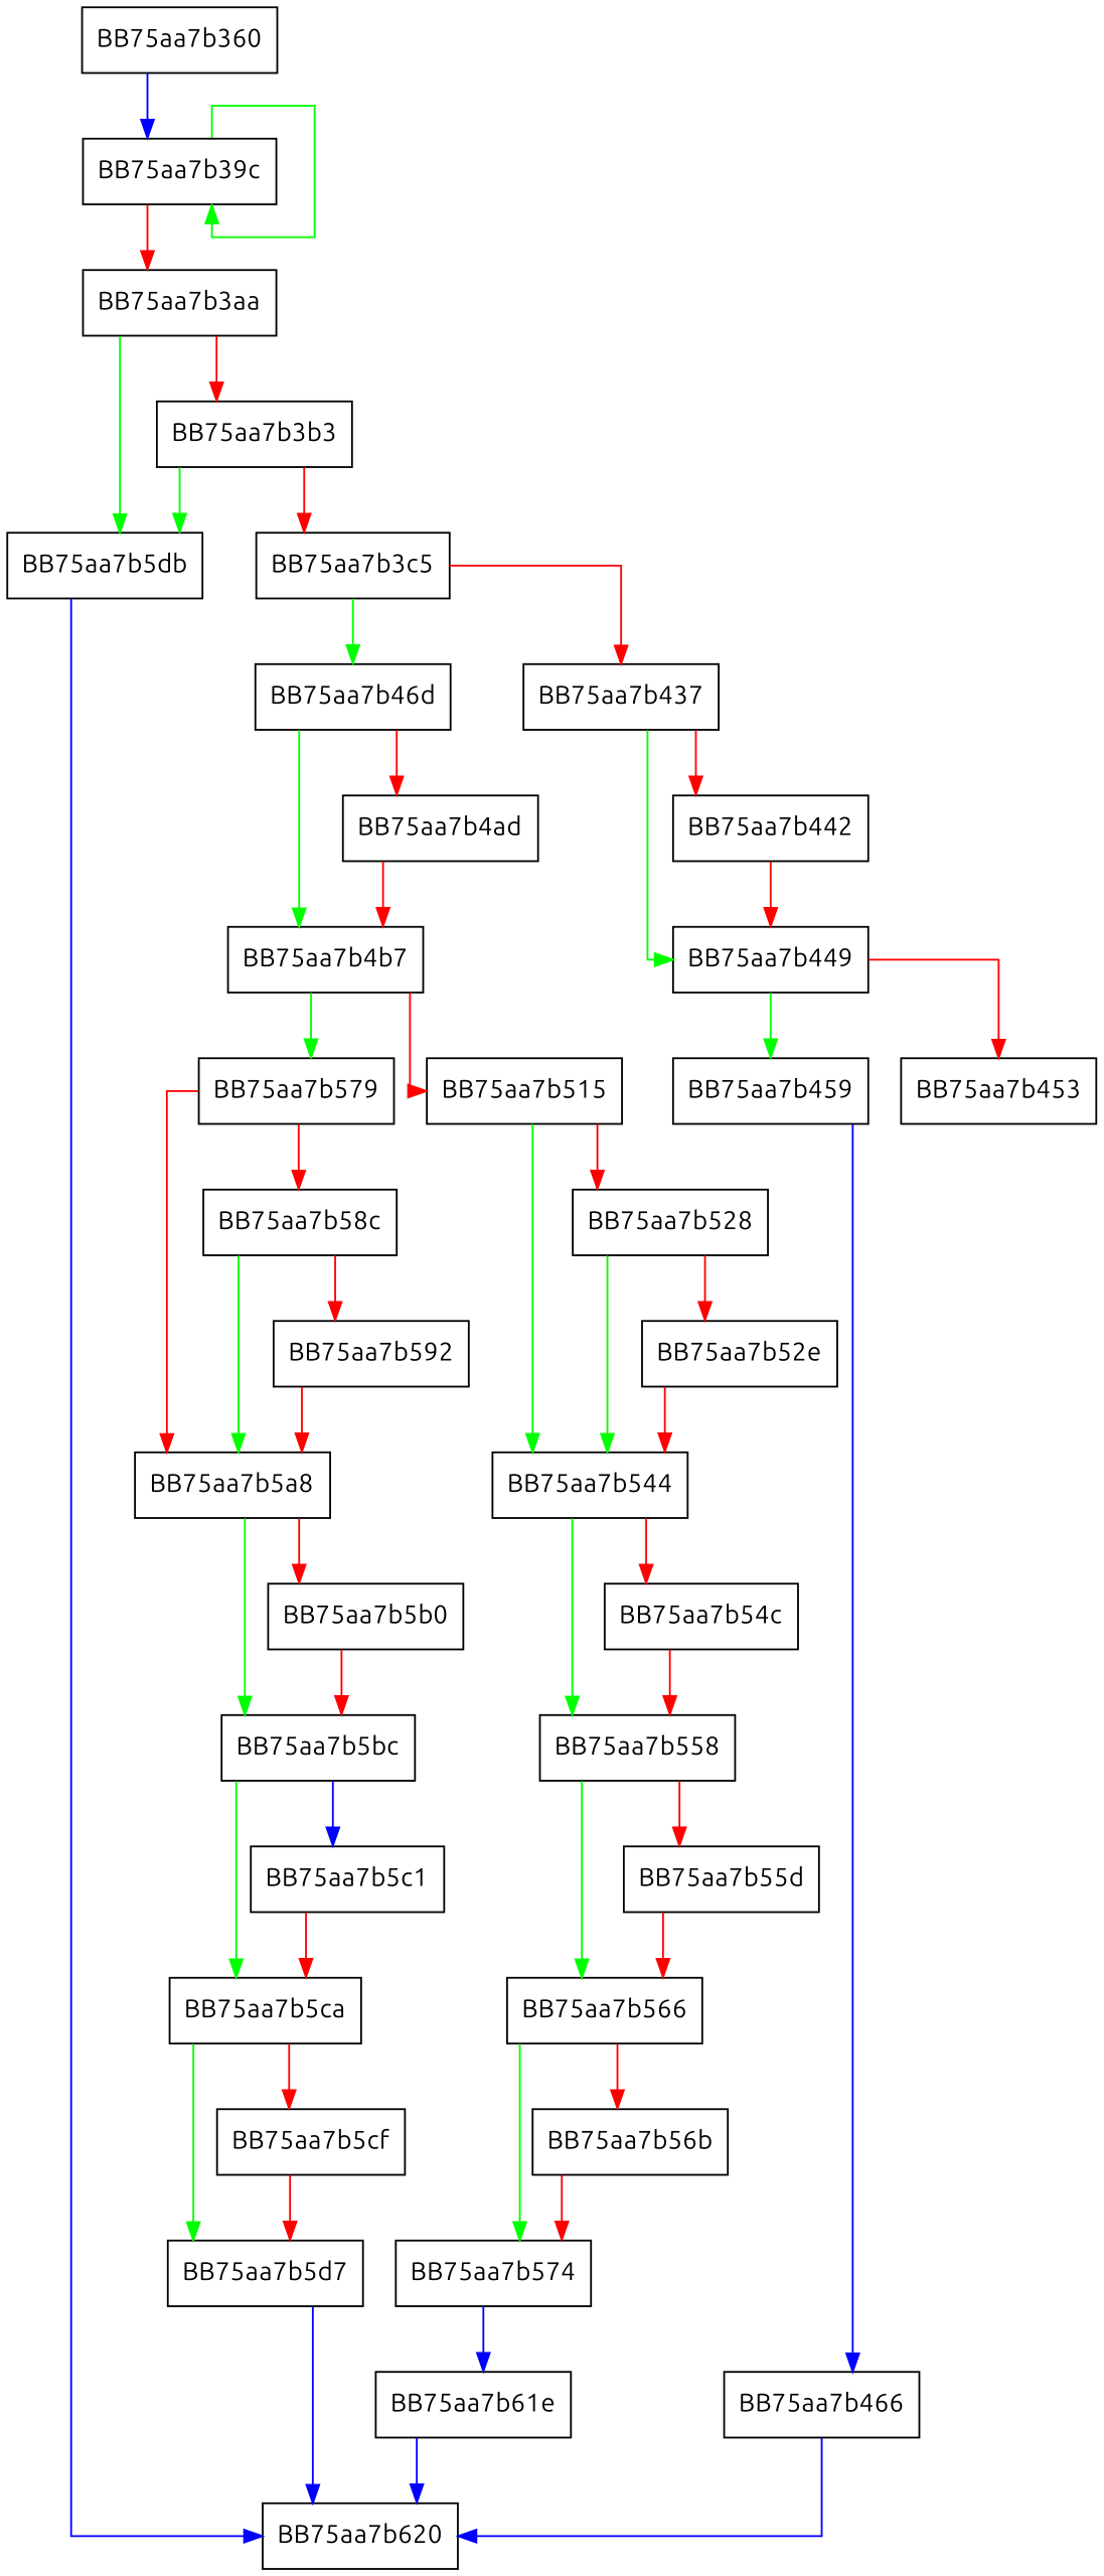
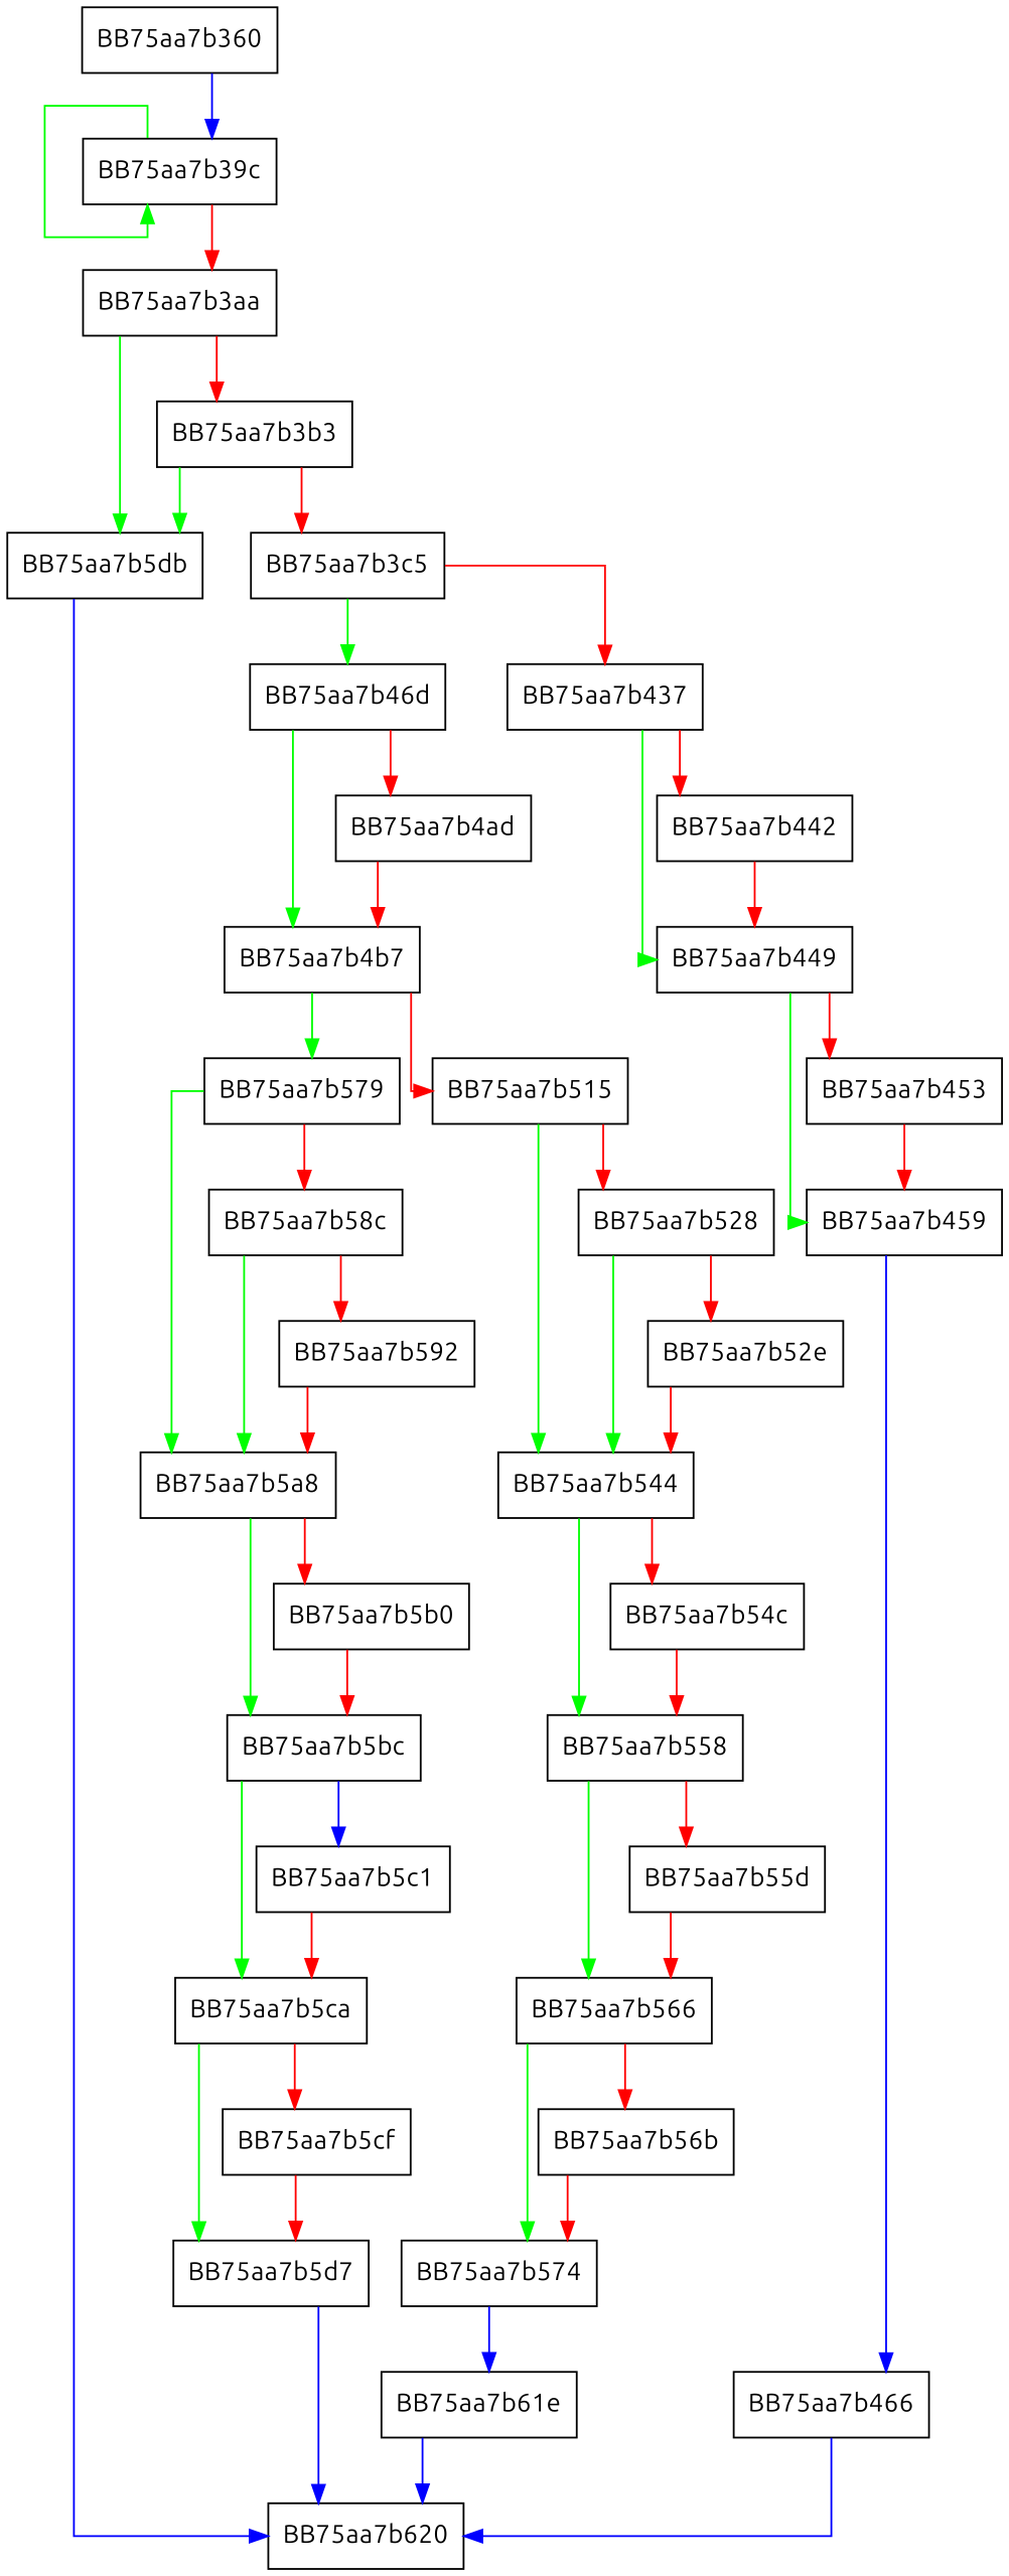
  digraph {
    fontname=Ubuntu
    splines=ortho
    node [fontname=Ubuntu shape=box]
    edge [color=red fontname=Ubuntu]
    BB75aa7b360
    BB75aa7b39c
    BB75aa7b3aa
    BB75aa7b5db
    BB75aa7b3b3
    BB75aa7b620
    BB75aa7b3c5
    BB75aa7b46d
    BB75aa7b437
    BB75aa7b4b7
    BB75aa7b4ad
    BB75aa7b449
    BB75aa7b442
    BB75aa7b579
    BB75aa7b515
    BB75aa7b459
    BB75aa7b453
    BB75aa7b466
    BB75aa7b5a8
    BB75aa7b58c
    BB75aa7b544
    BB75aa7b528
    BB75aa7b5bc
    BB75aa7b5b0
    BB75aa7b592
    BB75aa7b558
    BB75aa7b54c
    BB75aa7b52e
    BB75aa7b566
    BB75aa7b55d
    BB75aa7b574
    BB75aa7b56b
    BB75aa7b61e
    BB75aa7b5ca
    BB75aa7b5c1
    BB75aa7b5d7
    BB75aa7b5cf
    BB75aa7b360 -> BB75aa7b39c [color=blue]
    BB75aa7b39c -> BB75aa7b39c [color=green]
    BB75aa7b39c -> BB75aa7b3aa
    BB75aa7b3aa -> BB75aa7b5db [color=green]
    BB75aa7b3aa -> BB75aa7b3b3
    BB75aa7b5db -> BB75aa7b620 [color=blue]
    BB75aa7b3b3 -> BB75aa7b5db [color=green]
    BB75aa7b3b3 -> BB75aa7b3c5
    BB75aa7b3c5 -> BB75aa7b46d [color=green]
    BB75aa7b3c5 -> BB75aa7b437
    BB75aa7b46d -> BB75aa7b4b7 [color=green]
    BB75aa7b46d -> BB75aa7b4ad
    BB75aa7b437 -> BB75aa7b449 [color=green]
    BB75aa7b437 -> BB75aa7b442
    BB75aa7b4b7 -> BB75aa7b579 [color=green]
    BB75aa7b4b7 -> BB75aa7b515
    BB75aa7b4ad -> BB75aa7b4b7
    BB75aa7b449 -> BB75aa7b459 [color=green]
    BB75aa7b449 -> BB75aa7b453
    BB75aa7b442 -> BB75aa7b449
-   BB75aa7b579 -> BB75aa7b5a8
+   BB75aa7b579 -> BB75aa7b5a8 [color=green]
    BB75aa7b579 -> BB75aa7b58c
    BB75aa7b515 -> BB75aa7b544 [color=green]
    BB75aa7b515 -> BB75aa7b528
    BB75aa7b459 -> BB75aa7b466 [color=blue]
+   BB75aa7b453 -> BB75aa7b459
    BB75aa7b466 -> BB75aa7b620 [color=blue]
    BB75aa7b5a8 -> BB75aa7b5bc [color=green]
    BB75aa7b5a8 -> BB75aa7b5b0
    BB75aa7b58c -> BB75aa7b5a8 [color=green]
    BB75aa7b58c -> BB75aa7b592
    BB75aa7b544 -> BB75aa7b558 [color=green]
    BB75aa7b544 -> BB75aa7b54c
    BB75aa7b528 -> BB75aa7b544 [color=green]
    BB75aa7b528 -> BB75aa7b52e
    BB75aa7b5bc -> BB75aa7b5ca [color=green]
    BB75aa7b5bc -> BB75aa7b5c1 [color=blue]
    BB75aa7b5b0 -> BB75aa7b5bc
    BB75aa7b592 -> BB75aa7b5a8
    BB75aa7b558 -> BB75aa7b566 [color=green]
    BB75aa7b558 -> BB75aa7b55d
    BB75aa7b54c -> BB75aa7b558
    BB75aa7b52e -> BB75aa7b544
    BB75aa7b566 -> BB75aa7b574 [color=green]
    BB75aa7b566 -> BB75aa7b56b
    BB75aa7b55d -> BB75aa7b566
    BB75aa7b574 -> BB75aa7b61e [color=blue]
    BB75aa7b56b -> BB75aa7b574
    BB75aa7b61e -> BB75aa7b620 [color=blue]
    BB75aa7b5ca -> BB75aa7b5d7 [color=green]
    BB75aa7b5ca -> BB75aa7b5cf
    BB75aa7b5c1 -> BB75aa7b5ca
    BB75aa7b5d7 -> BB75aa7b620 [color=blue]
    BB75aa7b5cf -> BB75aa7b5d7
  }
